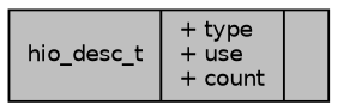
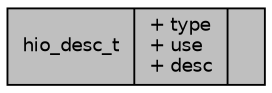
  digraph {
    rankdir=LR
-   n1 [color=black fillcolor=grey75 fontcolor=black fontname=Helvetica fontsize=10 height=0.2 label="{hio_desc_t\n|+ type\l+ use\l+ count\l|}" shape=record style=filled width=0.4]
+   n1 [color=black fillcolor=grey75 fontcolor=black fontname=Helvetica fontsize=10 height=0.2 label="{hio_desc_t\n|+ type\l+ use\l+ desc\l|}" shape=record style=filled width=0.4]
  }
